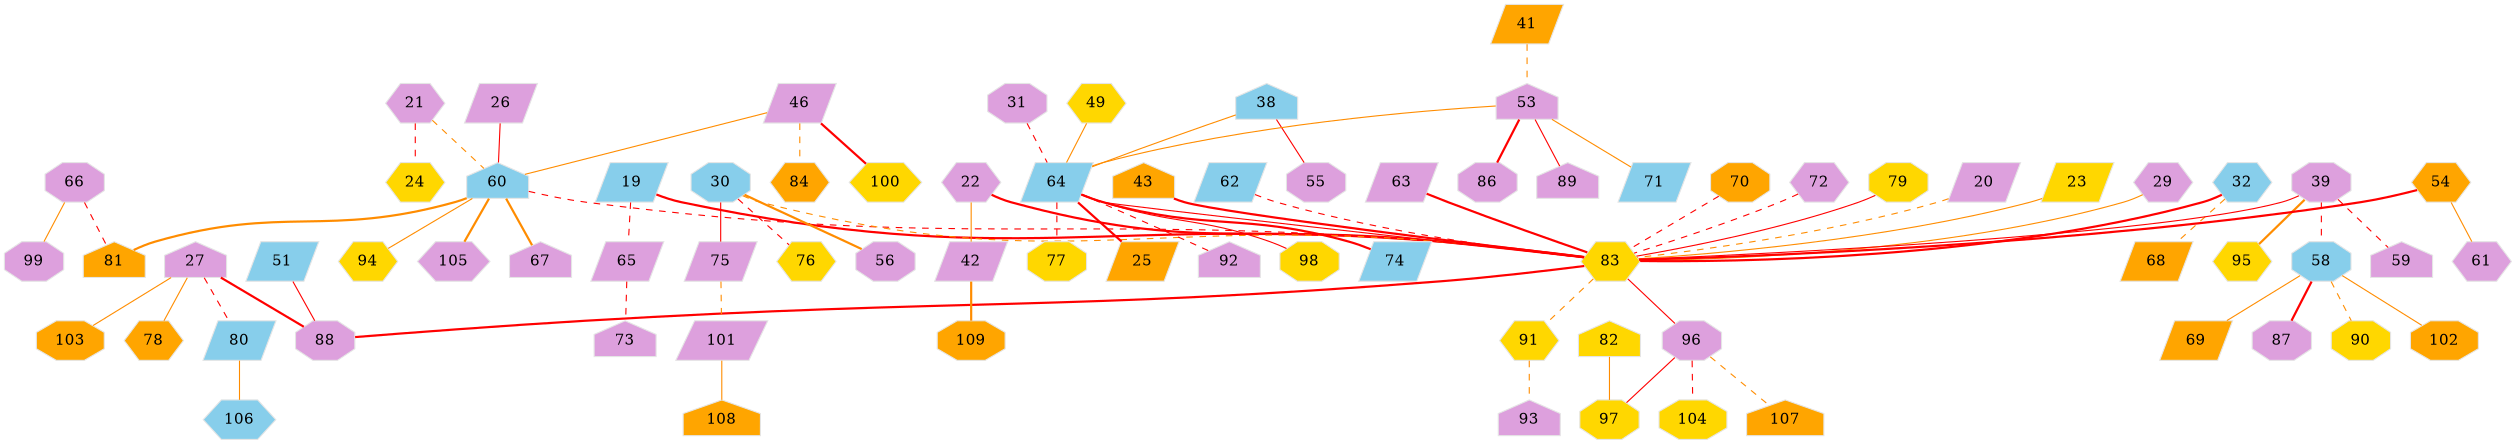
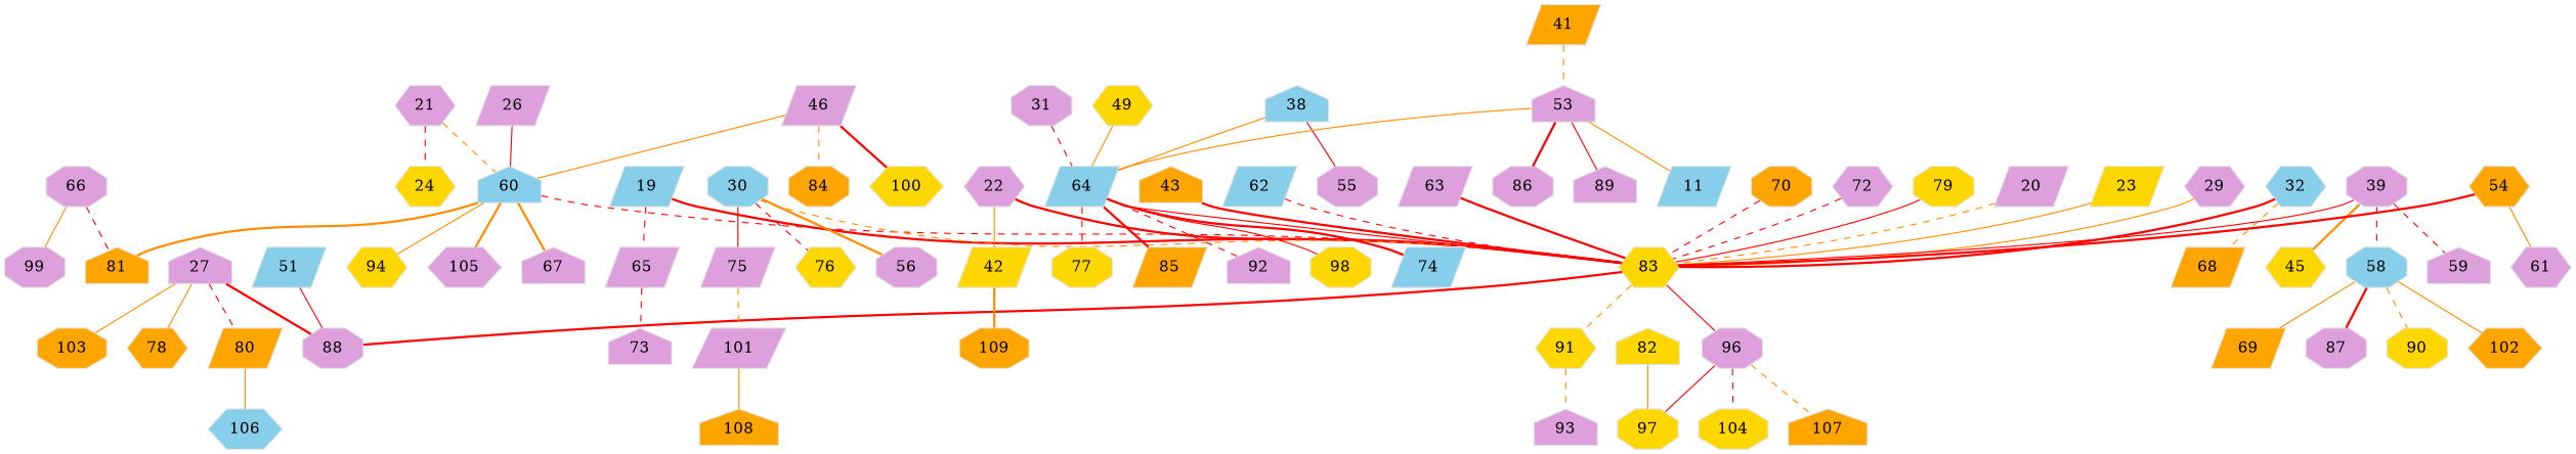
  graph {
    node [color=gray90 fillcolor=plum shape=octagon style=filled]
    edge [color=red style=solid]
    19 [fillcolor=skyblue shape=parallelogram]
    65 [shape=parallelogram]
    83 [fillcolor=gold shape=hexagon super="+6+1+8+33+7+34"]
    73 [shape=house]
    88 [super="+18"]
    91 [fillcolor=gold shape=hexagon]
    96 [super="+52"]
    20 [shape=parallelogram]
    21 [shape=hexagon]
    24 [fillcolor=gold shape=hexagon]
    60 [fillcolor=skyblue shape=house super="+15+11+14"]
    67 [shape=house]
    81 [fillcolor=orange shape=house super="+37"]
    94 [fillcolor=gold shape=hexagon]
    105 [shape=hexagon]
    22 [shape=hexagon]
-   42 [shape=parallelogram]
+   42 [fillcolor=gold shape=parallelogram]
    109 [fillcolor=orange]
    23 [fillcolor=gold shape=parallelogram]
    26 [shape=parallelogram]
    27 [shape=house]
    78 [fillcolor=orange shape=hexagon]
-   80 [fillcolor=skyblue shape=parallelogram]
+   80 [fillcolor=orange shape=parallelogram]
    103 [fillcolor=orange]
    106 [fillcolor=skyblue shape=hexagon]
    29 [shape=hexagon]
    30 [fillcolor=skyblue]
    56
    75 [shape=parallelogram]
    76 [fillcolor=gold shape=hexagon]
    101 [shape=parallelogram]
    64 [fillcolor=skyblue shape=parallelogram super="+44+16+50+13"]
    74 [fillcolor=skyblue shape=parallelogram]
    77 [fillcolor=gold]
-   85 [fillcolor=orange shape=parallelogram label=25]
+   85 [fillcolor=orange shape=parallelogram]
    92 [shape=house]
    98 [fillcolor=gold]
    31
    32 [fillcolor=skyblue shape=hexagon super="+9"]
    68 [fillcolor=orange shape=parallelogram]
    38 [fillcolor=skyblue shape=house]
    55
    58 [fillcolor=skyblue super="+57"]
    69 [fillcolor=orange shape=parallelogram]
    87
    90 [fillcolor=gold]
-   102 [fillcolor=orange]
+   102 [fillcolor=orange shape=hexagon]
    39
    59 [shape=house]
-   95 [fillcolor=gold shape=hexagon]
+   95 [fillcolor=gold shape=hexagon label=45]
    53 [shape=house super="+17"]
-   71 [fillcolor=skyblue shape=parallelogram]
+   71 [fillcolor=skyblue shape=parallelogram label=11]
    86
    89 [shape=house]
    41 [fillcolor=orange shape=parallelogram]
    43 [fillcolor=orange shape=house]
    46 [shape=parallelogram]
-   84 [fillcolor=orange shape=hexagon]
+   84 [fillcolor=orange]
    100 [fillcolor=gold shape=hexagon]
    49 [fillcolor=gold shape=hexagon]
    51 [fillcolor=skyblue shape=parallelogram]
    54 [fillcolor=orange shape=hexagon]
    61 [shape=hexagon]
    62 [fillcolor=skyblue shape=parallelogram]
    63 [shape=parallelogram]
    66
    99
    70 [fillcolor=orange]
    72 [shape=hexagon]
    108 [fillcolor=orange shape=house]
    79 [fillcolor=gold]
    97 [fillcolor=gold super="+47"]
    82 [fillcolor=gold shape=house]
    93 [shape=house]
    104 [fillcolor=gold]
    107 [fillcolor=orange shape=house]
    19 -- 65 [style=dashed]
    19 -- 83 [style=bold]
    65 -- 73 [style=dashed]
    83 -- 88 [style=bold]
    83 -- 91 [color=darkorange style=dashed]
    83 -- 96
    91 -- 93 [color=darkorange style=dashed]
    96 -- 97
    96 -- 104 [style=dashed]
    96 -- 107 [color=darkorange style=dashed]
    20 -- 83 [color=darkorange style=dashed]
    21 -- 24 [style=dashed]
    21 -- 60 [color=darkorange style=dashed]
    60 -- 83 [style=dashed]
    60 -- 67 [color=darkorange style=bold]
    60 -- 81 [color=darkorange style=bold]
    60 -- 94 [color=darkorange]
    60 -- 105 [color=darkorange style=bold]
    22 -- 83 [style=bold]
    22 -- 42 [color=darkorange]
    42 -- 109 [color=darkorange style=bold]
    23 -- 83 [color=darkorange]
    26 -- 60
    27 -- 88 [style=bold]
    27 -- 78 [color=darkorange]
    27 -- 80 [style=dashed]
    27 -- 103 [color=darkorange]
    80 -- 106 [color=darkorange]
    29 -- 83 [color=darkorange]
    30 -- 83 [color=darkorange style=dashed]
    30 -- 56 [color=darkorange style=bold]
    30 -- 75
    30 -- 76 [style=dashed]
    75 -- 101 [color=darkorange style=dashed]
    101 -- 108 [color=darkorange]
    64 -- 83
    64 -- 74 [style=bold]
    64 -- 77 [style=dashed]
    64 -- 85 [style=bold]
    64 -- 92 [style=dashed]
    64 -- 98
    31 -- 64 [style=dashed]
    32 -- 83 [style=bold]
    32 -- 68 [color=darkorange style=dashed]
    38 -- 64 [color=darkorange]
    38 -- 55
    58 -- 69 [color=darkorange]
    58 -- 87 [style=bold]
    58 -- 90 [color=darkorange style=dashed]
    58 -- 102 [color=darkorange]
    39 -- 83
    39 -- 58 [style=dashed]
    39 -- 59 [style=dashed]
    39 -- 95 [color=darkorange style=bold]
    53 -- 64 [color=darkorange]
    53 -- 71 [color=darkorange]
    53 -- 86 [style=bold]
    53 -- 89
    41 -- 53 [color=darkorange style=dashed]
    43 -- 83 [style=bold]
    46 -- 60 [color=darkorange]
    46 -- 84 [color=darkorange style=dashed]
    46 -- 100 [style=bold]
    49 -- 64 [color=darkorange]
    51 -- 88
    54 -- 83 [style=bold]
    54 -- 61 [color=darkorange]
    62 -- 83 [style=dashed]
    63 -- 83 [style=bold]
    66 -- 81 [style=dashed]
    66 -- 99 [color=darkorange]
    70 -- 83 [style=dashed]
    72 -- 83 [style=dashed]
    79 -- 83
    82 -- 97 [color=darkorange]
  }
